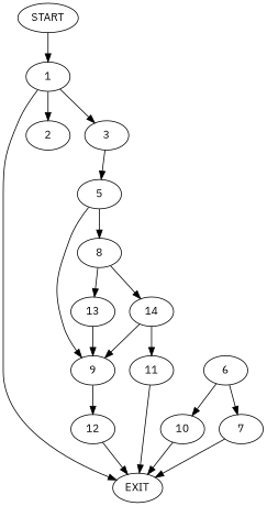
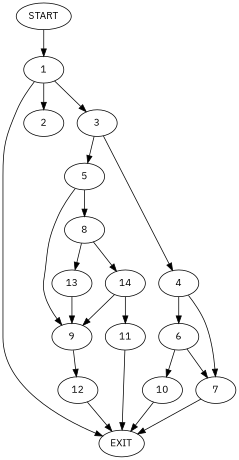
  digraph {
    fontname="IBM Plex Sans"
    node [fontname="IBM Plex Sans"]
    edge [fontname="IBM Plex Sans"]
    n1 [label=START]
    1
    n3 [label=EXIT]
    2
    3
+   4
    5
    6
    7
    8
    9
    10
    13
    14
    12
    11
    n1 -> 1
    1 -> n3
    1 -> 2
    1 -> 3
+   3 -> 4
    3 -> 5
+   4 -> 6
+   4 -> 7
    5 -> 8
    5 -> 9
    6 -> 7
    6 -> 10
    7 -> n3
    8 -> 13
    8 -> 14
    9 -> 12
    10 -> n3
    13 -> 9
    14 -> 9
    14 -> 11
    12 -> n3
    11 -> n3
  }
